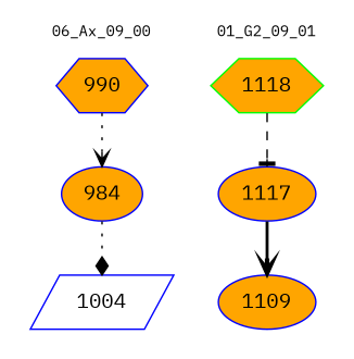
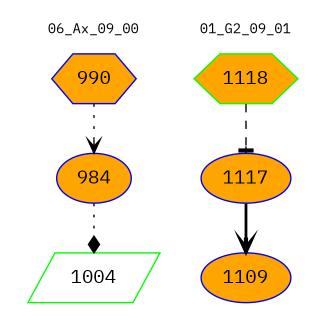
  digraph {
    fontname="IBM Plex Mono"
    node [color=blue fillcolor=orange fontname="IBM Plex Mono" shape=ellipse style=filled]
    edge [arrowhead=vee color=black fontname="IBM Plex Mono" style=dotted]
    n1 [label=990 shape=hexagon]
    n2 [label=984]
-   n3 [fillcolor=white label=1004 shape=parallelogram]
+   n3 [color=green fillcolor=white label=1004 shape=parallelogram]
    n4 [color=green label=1118 shape=hexagon]
    n5 [label=1117]
    n6 [label=1109]
    subgraph cluster_1 {
      color=white
      fontsize=10
      label="06_Ax_09_00"
      n1
      n2
      n3
    }
    subgraph cluster_2 {
      color=white
      fontsize=10
      label="01_G2_09_01"
      n4
      n5
      n6
    }
    n1 -> n2
    n2 -> n3 [arrowhead=diamond]
    n4 -> n5 [arrowhead=tee style=dashed]
    n5 -> n6 [style=bold]
  }
